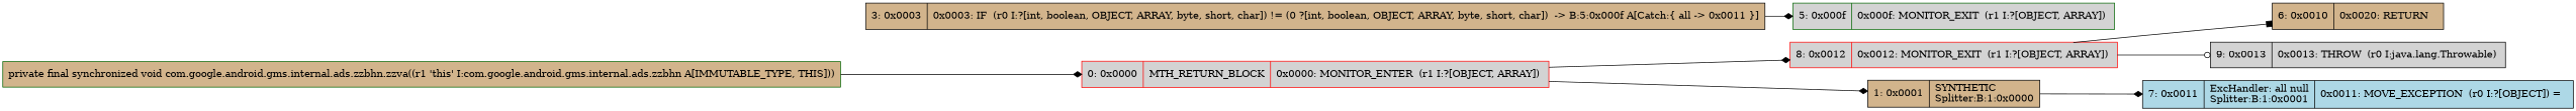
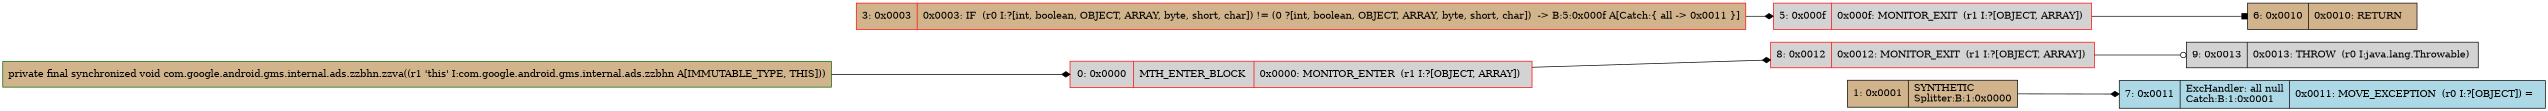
  digraph {
    rankdir=LR
    node [color=black fillcolor=lightgrey shape=record style=filled]
    edge [arrowhead=diamond]
-   n1 [color=red label="{0\:\ 0x0000|MTH_RETURN_BLOCK\l|0x0000: MONITOR_ENTER  (r1 I:?[OBJECT, ARRAY]) \l}"]
+   n1 [color=red label="{0\:\ 0x0000|MTH_ENTER_BLOCK\l|0x0000: MONITOR_ENTER  (r1 I:?[OBJECT, ARRAY]) \l}"]
    n2 [fillcolor=tan label="{1\:\ 0x0001|SYNTHETIC\lSplitter:B:1:0x0000\l}"]
    n3 [color=red label="{8\:\ 0x0012|0x0012: MONITOR_EXIT  (r1 I:?[OBJECT, ARRAY]) \l}"]
-   n4 [fillcolor=lightblue label="{7\:\ 0x0011|ExcHandler: all null\lSplitter:B:1:0x0001\l|0x0011: MOVE_EXCEPTION  (r0 I:?[OBJECT]) =  \l}"]
-   n5 [fillcolor=tan label="{3\:\ 0x0003|0x0003: IF  (r0 I:?[int, boolean, OBJECT, ARRAY, byte, short, char]) != (0 ?[int, boolean, OBJECT, ARRAY, byte, short, char])  \-\> B:5:0x000f A[Catch:\{ all \-\> 0x0011 \}]\l}"]
-   n6 [color=darkgreen label="{5\:\ 0x000f|0x000f: MONITOR_EXIT  (r1 I:?[OBJECT, ARRAY]) \l}"]
-   n7 [fillcolor=tan label="{6\:\ 0x0010|0x0020: RETURN   \l}"]
+   n4 [fillcolor=lightblue label="{7\:\ 0x0011|ExcHandler: all null\lCatch:B:1:0x0001\l|0x0011: MOVE_EXCEPTION  (r0 I:?[OBJECT]) =  \l}"]
+   n5 [color=red fillcolor=tan label="{3\:\ 0x0003|0x0003: IF  (r0 I:?[int, boolean, OBJECT, ARRAY, byte, short, char]) != (0 ?[int, boolean, OBJECT, ARRAY, byte, short, char])  \-\> B:5:0x000f A[Catch:\{ all \-\> 0x0011 \}]\l}"]
+   n6 [color=red label="{5\:\ 0x000f|0x000f: MONITOR_EXIT  (r1 I:?[OBJECT, ARRAY]) \l}"]
+   n7 [fillcolor=tan label="{6\:\ 0x0010|0x0010: RETURN   \l}"]
    n8 [label="{9\:\ 0x0013|0x0013: THROW  (r0 I:java.lang.Throwable) \l}"]
    n9 [color=darkgreen fillcolor=tan label="{private final synchronized void com.google.android.gms.internal.ads.zzbhn.zzva((r1 'this' I:com.google.android.gms.internal.ads.zzbhn A[IMMUTABLE_TYPE, THIS])) }"]
-   n1 -> n2
    n1 -> n3
    n2 -> n4
    n3 -> n8 [arrowhead=odot]
    n5 -> n6
-   n3 -> n7 [arrowhead=box]
+   n6 -> n7 [arrowhead=box]
    n9 -> n1
  }
